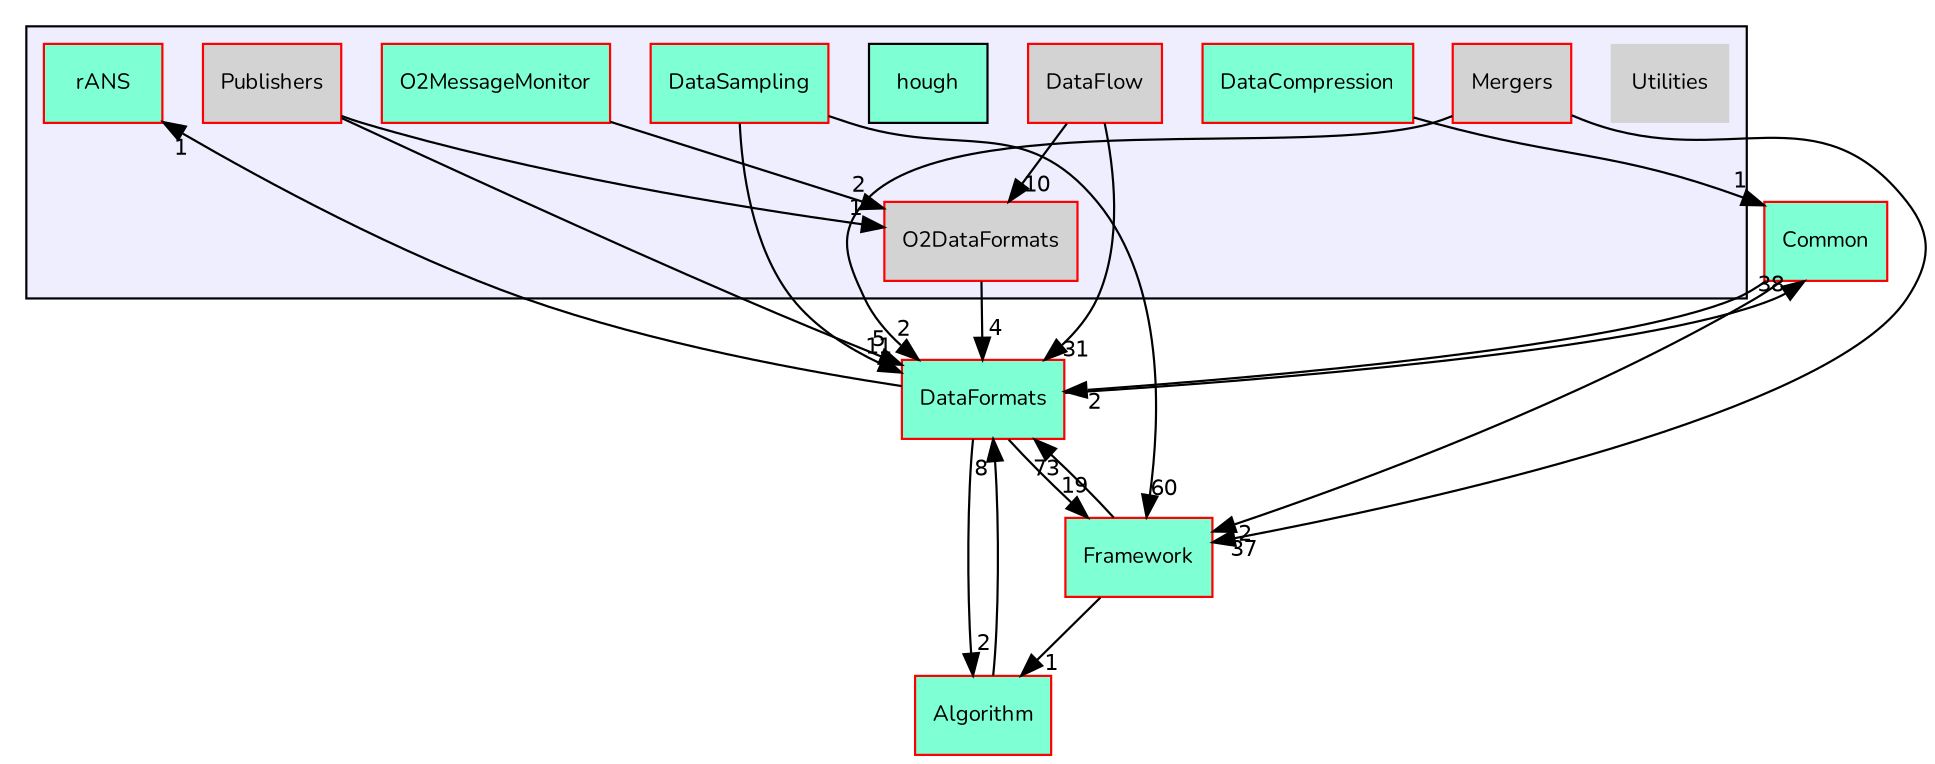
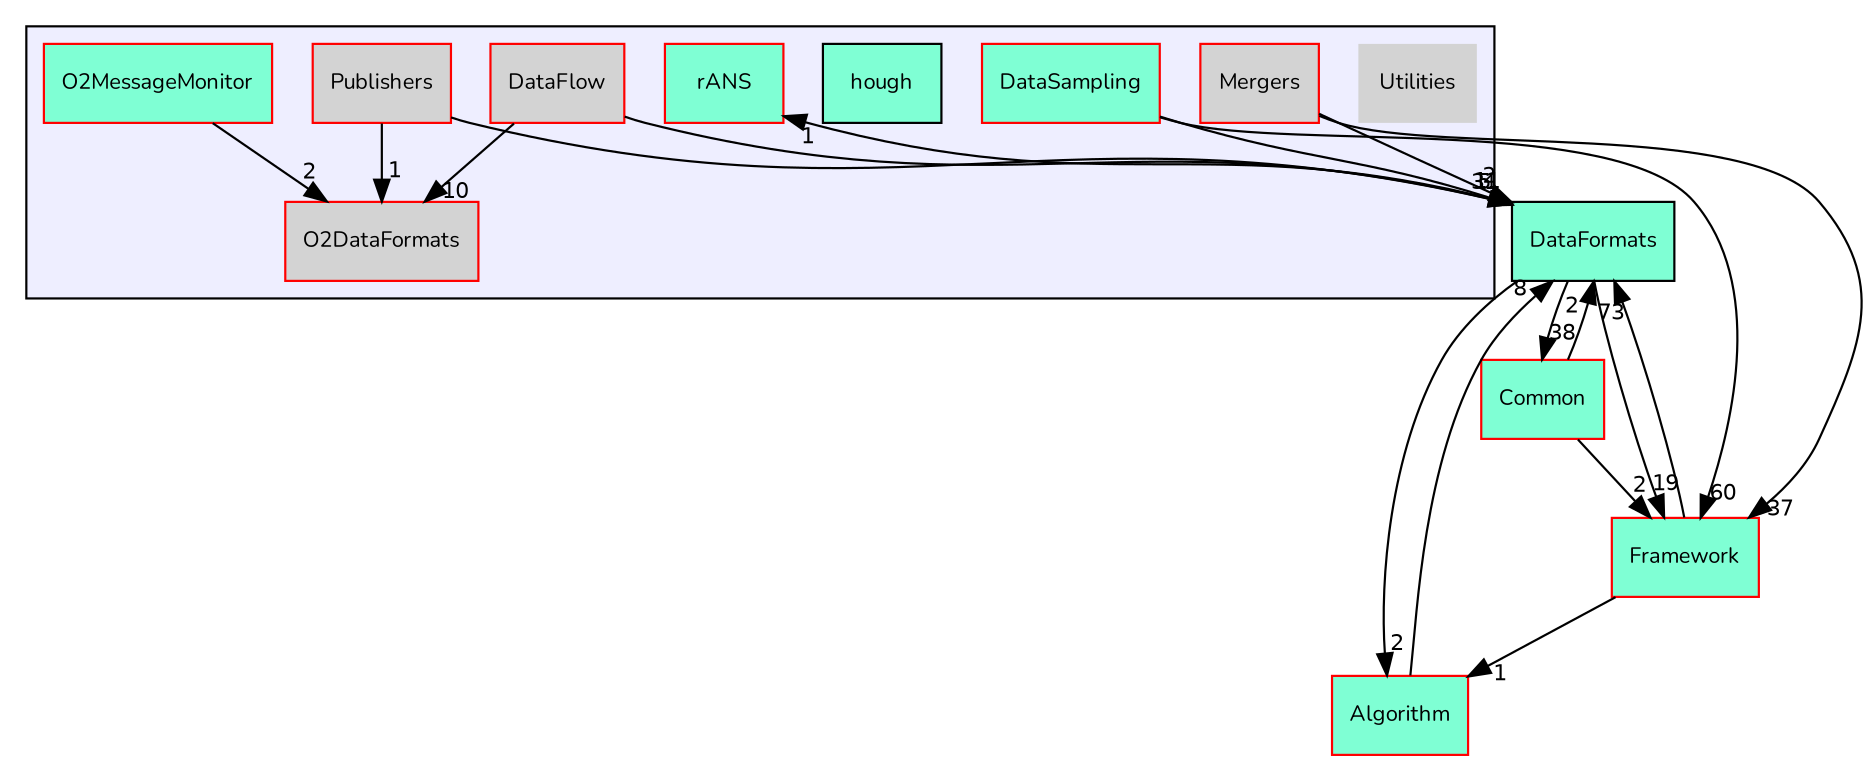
  digraph {
    compound=true
    fontname=Nunito
    node [fillcolor=aquamarine fontname=Nunito fontsize=10 shape=box style=filled color=red]
    edge [fontname=Nunito headlabel=2 labeldistance=1.5 labelfontname=Helvetica labelfontsize=10]
    n1 [fillcolor=lightgrey label=Utilities shape=plaintext color=""]
-   n2 [label=DataCompression]
    n3 [fillcolor=lightgrey label=DataFlow]
    n4 [label=DataSampling]
    n5 [color=black label=hough]
    n6 [fillcolor=lightgrey label=Mergers]
    n7 [fillcolor=lightgrey label=O2DataFormats]
    n8 [label=O2MessageMonitor]
    n9 [fillcolor=lightgrey label=Publishers]
    n10 [label=rANS]
    n11 [label=Common]
-   n12 [label=DataFormats]
+   n12 [color=black label=DataFormats]
    n13 [label=Framework]
    n14 [label=Algorithm]
    subgraph cluster_1 {
      bgcolor="#eeeeff"
      pencolor=black
      n1
-     n2
      n3
      n4
      n5
      n6
      n7
      n8
      n9
      n10
    }
-   n2 -> n11 [headlabel=1]
    n3 -> n7 [headlabel=10]
    n3 -> n12 [headlabel=31]
    n4 -> n12 [headlabel=11]
    n4 -> n13 [headlabel=60]
    n6 -> n12
    n6 -> n13 [headlabel=37]
-   n7 -> n12 [headlabel=4]
    n8 -> n7
    n9 -> n7 [headlabel=1]
    n9 -> n12 [headlabel=5]
    n11 -> n12
    n11 -> n13
    n12 -> n10 [headlabel=1]
    n12 -> n11 [headlabel=38]
    n12 -> n13 [headlabel=19]
    n12 -> n14
    n13 -> n12 [headlabel=73]
    n13 -> n14 [headlabel=1]
    n14 -> n12 [headlabel=8]
  }
